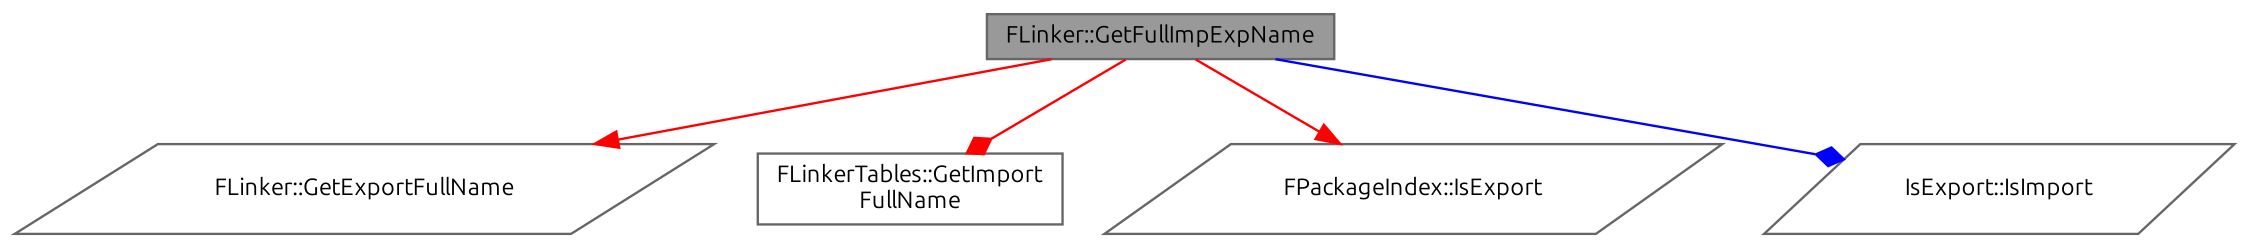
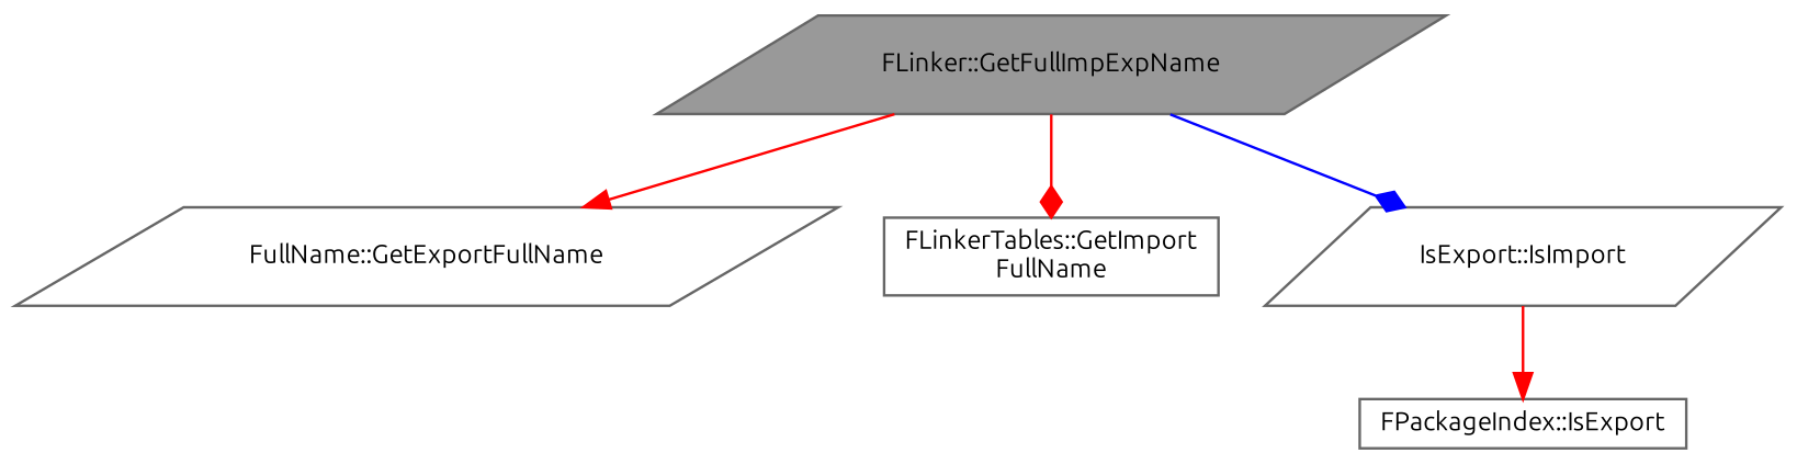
  digraph {
    fontname=Ubuntu
    rankdir=TB
    node [color=grey40 fillcolor=white fontname=Ubuntu fontsize=10 shape=box style=filled]
    edge [arrowhead=normal color=red fontname=Ubuntu fontsize=10 labelfontname=Helvetica labelfontsize=10 style=solid]
-   n1 [color=gray40 fillcolor=grey60 fontcolor=black height=0.2 label="FLinker::GetFullImpExpName" width=0.4]
-   n2 [height=0.2 label="FLinker::GetExportFullName" shape=parallelogram width=0.4]
+   n1 [color=gray40 fillcolor=grey60 fontcolor=black height=0.2 label="FLinker::GetFullImpExpName" shape=parallelogram width=0.4]
+   n2 [height=0.2 label="FullName::GetExportFullName" shape=parallelogram width=0.4]
    n3 [height=0.2 label="FLinkerTables::GetImport\lFullName" width=0.4]
-   n4 [height=0.2 label="FPackageIndex::IsExport" shape=parallelogram width=0.4]
+   n4 [height=0.2 label="FPackageIndex::IsExport" width=0.4]
    n5 [height=0.2 label="IsExport::IsImport" shape=parallelogram width=0.4]
    n1 -> n2
    n1 -> n3 [arrowhead=diamond]
-   n1 -> n4
+   n5 -> n4
    n1 -> n5 [arrowhead=diamond color=blue]
  }
